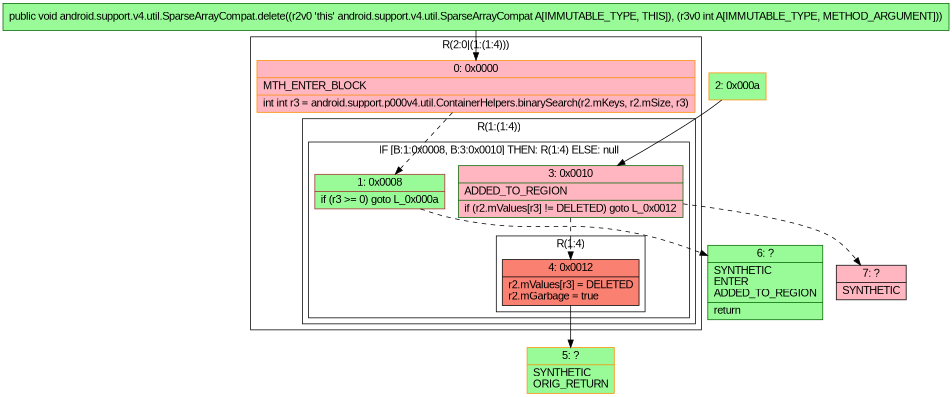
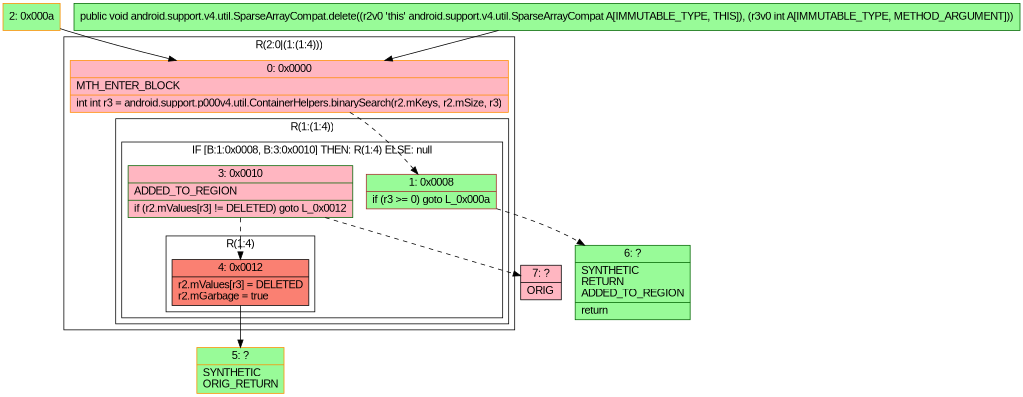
  digraph {
    fontname="Liberation Sans"
    node [color=darkgreen fillcolor=palegreen fontname="Liberation Sans" shape=record style=filled]
    edge [fontname="Liberation Sans" style=dashed]
    n1 [color=black fillcolor=salmon label="{4\:\ 0x0012|r2.mValues[r3] = DELETED\lr2.mGarbage = true\l}"]
    n2 [color=brown label="{1\:\ 0x0008|if (r3 \>= 0) goto L_0x000a\l}"]
    n3 [fillcolor=lightpink label="{3\:\ 0x0010|ADDED_TO_REGION\l|if (r2.mValues[r3] != DELETED) goto L_0x0012\l}"]
    n4 [color=darkorange fillcolor=lightpink label="{0\:\ 0x0000|MTH_ENTER_BLOCK\l|int int r3 = android.support.p000v4.util.ContainerHelpers.binarySearch(r2.mKeys, r2.mSize, r3)\l}"]
    n5 [color=darkorange label="{5\:\ ?|SYNTHETIC\lORIG_RETURN\l}"]
-   n6 [label="{6\:\ ?|SYNTHETIC\lENTER\lADDED_TO_REGION\l|return\l}"]
-   n7 [color=black fillcolor=lightpink label="{7\:\ ?|SYNTHETIC\l}"]
+   n6 [label="{6\:\ ?|SYNTHETIC\lRETURN\lADDED_TO_REGION\l|return\l}"]
+   n7 [color=black fillcolor=lightpink label="{7\:\ ?|ORIG\l}"]
    n8 [color=darkorange label="{2\:\ 0x000a}"]
    n9 [label="{public void android.support.v4.util.SparseArrayCompat.delete((r2v0 'this' android.support.v4.util.SparseArrayCompat A[IMMUTABLE_TYPE, THIS]), (r3v0 int A[IMMUTABLE_TYPE, METHOD_ARGUMENT])) }"]
    subgraph cluster_1 {
      label="R(2:0|(1:(1:4)))"
      n4
      subgraph cluster_2 {
        label="R(1:(1:4))"
        subgraph cluster_3 {
          label="IF [B:1:0x0008, B:3:0x0010] THEN: R(1:4) ELSE: null"
          n2
          n3
          subgraph cluster_4 {
            label="R(1:4)"
            n1
          }
        }
      }
    }
    n1 -> n5 [style=""]
    n2 -> n6
    n3 -> n1
    n3 -> n7
    n4 -> n2
-   n8 -> n3 [style=""]
+   n8 -> n4 [style=""]
    n9 -> n4 [style=""]
  }
